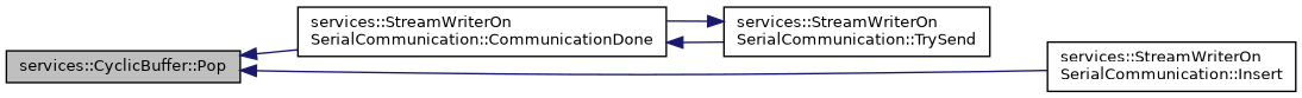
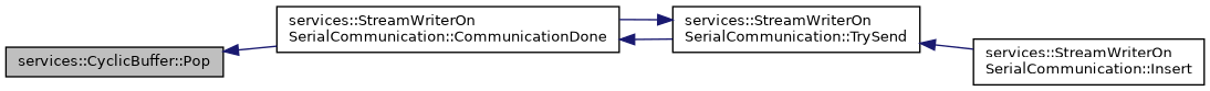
  digraph {
    rankdir=LR
    node [color=black fillcolor=white fontname=Helvetica fontsize=10 shape=record style=filled]
    edge [color=midnightblue dir=back fontname=Helvetica fontsize=10 labelfontname=Helvetica labelfontsize=10 style=solid]
    n1 [fillcolor=grey75 fontcolor=black height=0.2 label="services::CyclicBuffer::Pop" width=0.4]
    n2 [height=0.2 label="services::StreamWriterOn\lSerialCommunication::CommunicationDone" width=0.4]
    n3 [height=0.2 label="services::StreamWriterOn\lSerialCommunication::TrySend" width=0.4]
    n4 [height=0.2 label="services::StreamWriterOn\lSerialCommunication::Insert" width=0.4]
    n1 -> n2
    n2 -> n3
    n3 -> n2
-   n1 -> n4
+   n3 -> n4
  }
